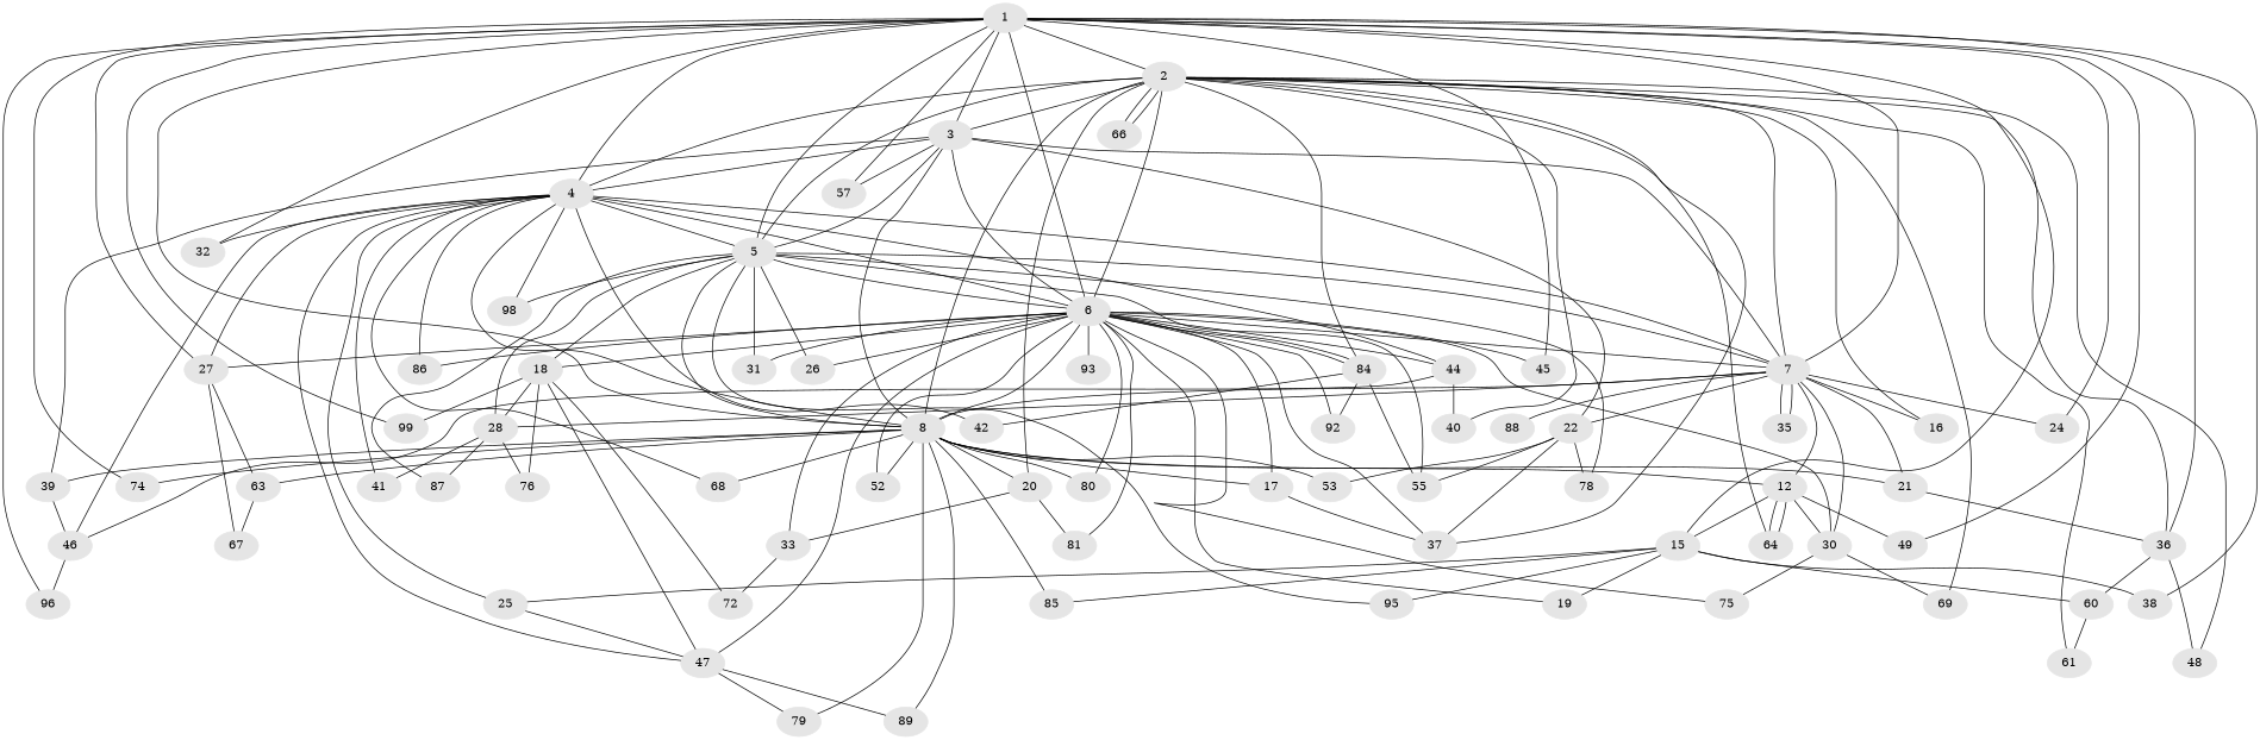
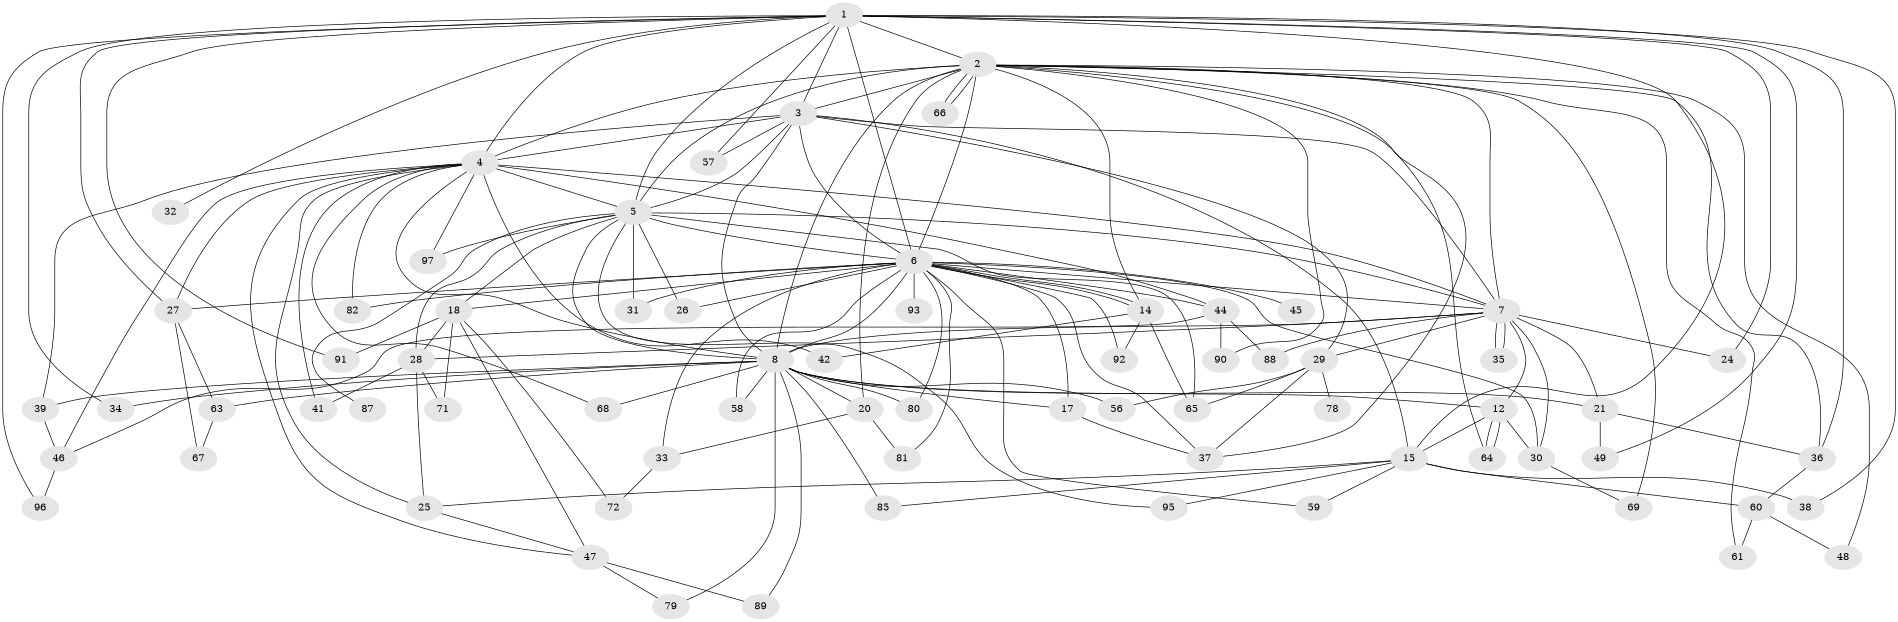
  graph {
    node [color=gray90 style=filled]
    1 [super="+77"]
    2 [super="+9"]
    3 [super="+11"]
    4 [super="+34"]
    5 [super="+22"]
    6 [super="+10"]
    7 [super="+23"]
    8 [super="+13"]
    15 [super="+53"]
    24
    27 [super="+62"]
    32
    36 [super="+51"]
    38
    45
    49
    57
-   74
-   91 [label=99]
+   74 [label=34]
+   91
    96
-   14 [super="+76" label=84]
-   16
+   14 [super="+76"]
    20
    37 [super="+52"]
-   40 [super="+43"]
+   40 [super="+43" label=90]
    48
    61
    64 [super="+94"]
    66
    69
-   29 [super="+54" label=22]
+   29 [super="+54"]
    39
    25
    41
    42
    44
    46 [super="+70"]
    47 [super="+50"]
    68
-   86
-   97 [label=98]
+   86 [label=82]
+   97
    18 [super="+90"]
    26
    28 [super="+82"]
    31
-   55 [super="+65"]
+   55 [super="+65" label=65]
    78
    87
    95
    17
-   19
+   19 [label=59]
    30 [super="+59"]
    33
-   58 [label=52]
-   75
+   58
    80
    81
    92
    93
    12 [super="+83"]
    21 [super="+73"]
    35
    88
-   56 [label=53]
+   56
    63
    79
    85
    89
    60
    67
-   71 [label=76]
+   71
    72
    1 -- 2 [weight=2]
    1 -- 3
    1 -- 4
    1 -- 5
    1 -- 6 [weight=2]
-   1 -- 7 [weight=3]
-   1 -- 8
    1 -- 15
    1 -- 24
    1 -- 27
    1 -- 32
    1 -- 36
    1 -- 38
-   1 -- 45
    1 -- 49
    1 -- 57
    1 -- 74
    1 -- 91
    1 -- 96
    2 -- 3 [weight=2]
    2 -- 4 [weight=2]
    2 -- 5 [weight=2]
    2 -- 6 [weight=4]
    2 -- 7 [weight=2]
    2 -- 8 [weight=3]
    2 -- 36 [weight=2]
    2 -- 14
-   2 -- 16
    2 -- 20
    2 -- 37
    2 -- 40 [weight=2]
    2 -- 48
    2 -- 61
    2 -- 64
    2 -- 66
    2 -- 66
    2 -- 69
    3 -- 4
    3 -- 5
    3 -- 6 [weight=3]
    3 -- 7
    3 -- 8
+   3 -- 15
    3 -- 57
    3 -- 29
    3 -- 39
    4 -- 5
-   4 -- 6 [weight=2]
    4 -- 7
    4 -- 8
    4 -- 27
-   4 -- 32
    4 -- 25
    4 -- 41
    4 -- 42
    4 -- 44
    4 -- 46
    4 -- 47
    4 -- 68
    4 -- 86
    4 -- 97
    5 -- 6 [weight=2]
    5 -- 7
    5 -- 8
    5 -- 97
    5 -- 18 [weight=2]
    5 -- 26
    5 -- 28
    5 -- 31
    5 -- 55
-   5 -- 78
    5 -- 87
    5 -- 95
    6 -- 7 [weight=2]
    6 -- 8 [weight=2]
    6 -- 27
    6 -- 45
    6 -- 14
    6 -- 14
    6 -- 37
    6 -- 44
-   6 -- 47
    6 -- 86
    6 -- 18
    6 -- 26
    6 -- 31
    6 -- 17
    6 -- 19
    6 -- 30 [weight=2]
    6 -- 33
    6 -- 58
-   6 -- 75
    6 -- 80
    6 -- 81
    6 -- 92
    6 -- 93
    7 -- 8
    7 -- 24
-   7 -- 16
    7 -- 29
    7 -- 28
    7 -- 30
    7 -- 12
    7 -- 21
    7 -- 35
    7 -- 35
    7 -- 88
    8 -- 74
    8 -- 20
    8 -- 39
    8 -- 68
    8 -- 17
    8 -- 58
    8 -- 80
    8 -- 12
    8 -- 21
    8 -- 56
    8 -- 63
    8 -- 79
    8 -- 85
    8 -- 89
    15 -- 38
    15 -- 25
    15 -- 95
    15 -- 19
    15 -- 85
    15 -- 60
    27 -- 63
    27 -- 67
-   36 -- 48
+   60 -- 48
    36 -- 60
    14 -- 42
    14 -- 55
    14 -- 92
    20 -- 33
    20 -- 81
    29 -- 37
    29 -- 55
    29 -- 78
    29 -- 56
    39 -- 46
    25 -- 47
    44 -- 40
    44 -- 46
+   44 -- 88
    46 -- 96
    47 -- 79
    47 -- 89
    18 -- 91
    18 -- 47
    18 -- 28
    18 -- 71
    18 -- 72
    28 -- 41
-   28 -- 87
+   28 -- 25
    28 -- 71
    17 -- 37
    30 -- 69
-   30 -- 75
    33 -- 72
    12 -- 15
-   12 -- 49
+   21 -- 49
    12 -- 64
    12 -- 64
    12 -- 30
    21 -- 36
    63 -- 67
    60 -- 61
  }
